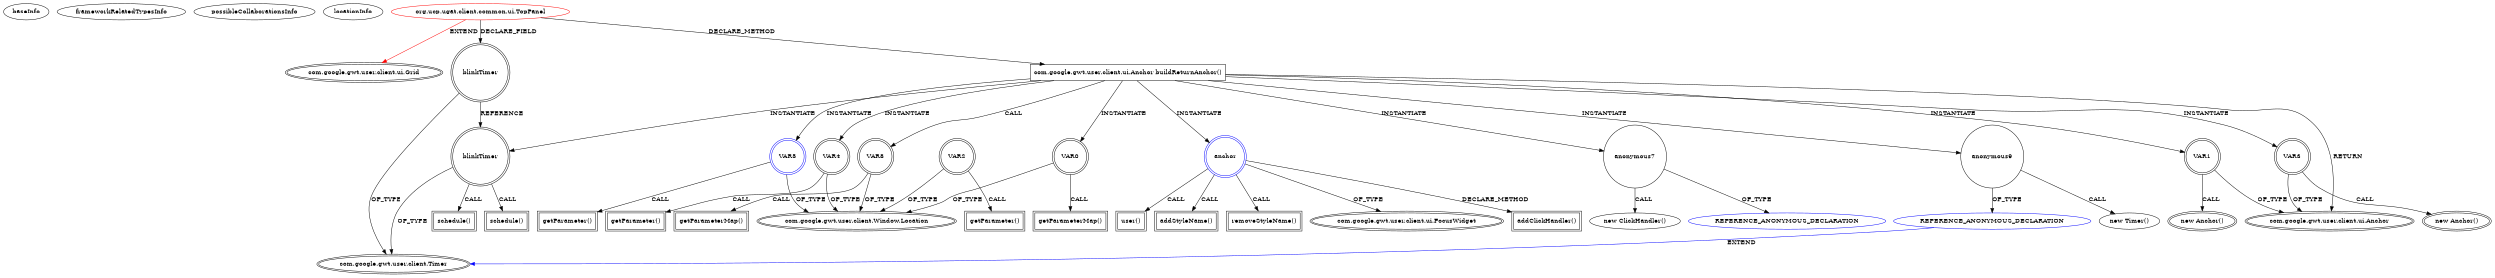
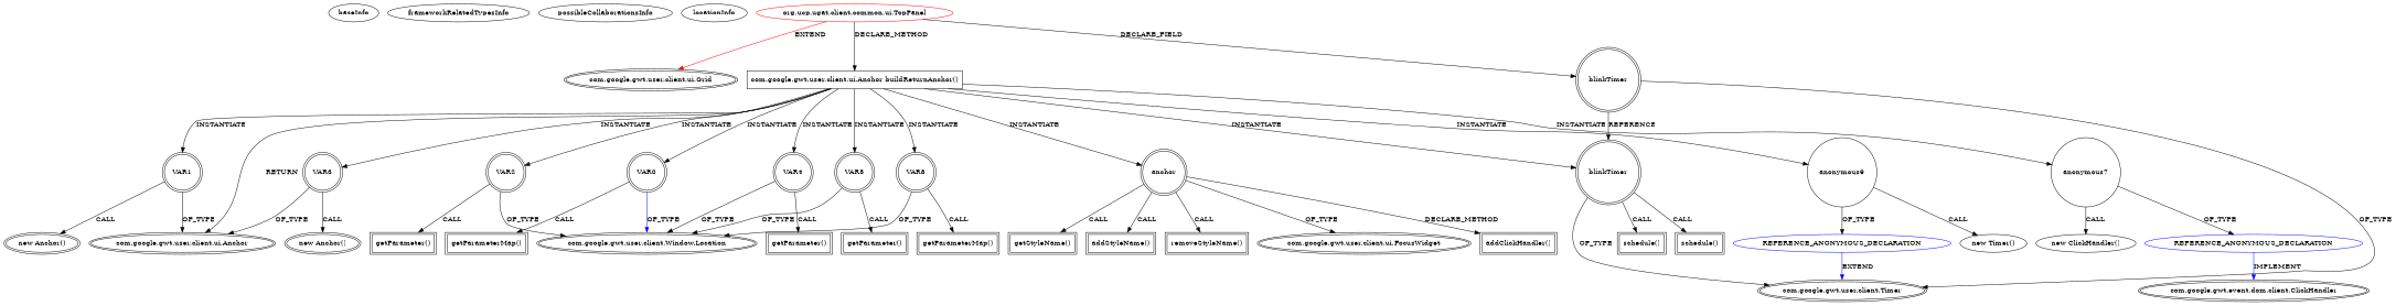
  digraph {
    node [isFrameworkType=true vertexType=VARIABLE_EXPRESION peripheries=2]
    baseInfo [category=extension_graph graphId=3049 isAnonymous=false possibleRelation=true isFrameworkType="" vertexType="" peripheries=""]
    frameworkRelatedTypesInfo [0="com.google.gwt.user.client.ui.Grid" isFrameworkType="" vertexType="" peripheries=""]
    possibleCollaborationsInfo [0="3049~CLIENT_METHOD_DECLARATION-INSTANTIATION-~com.google.gwt.user.client.ui.Grid ~com.google.gwt.user.client.Timer ~false~true" 1="3049~CLIENT_METHOD_DECLARATION-INSTANTIATION-~com.google.gwt.user.client.ui.Grid ~com.google.gwt.event.dom.client.ClickHandler ~false~true" isFrameworkType="" vertexType="" peripheries=""]
    locationInfo [contextSignature=TopPanel filePath="/hmiguellima-ugat/ugat-master/src/org/ucp/ugat/client/common/ui/TopPanel.java" graphId=3049 projectName="hmiguellima-ugat" isFrameworkType="" vertexType="" peripheries=""]
    n5 [color=red isFrameworkType=false label="org.ucp.ugat.client.common.ui.TopPanel" vertexType=ROOT_CLIENT_CLASS_DECLARATION peripheries=""]
    n6 [label="com.google.gwt.user.client.ui.Grid" vertexType=FRAMEWORK_CLASS_TYPE]
    n7 [label=blinkTimer shape=circle vertexType=FIELD_DECLARATION]
    n8 [isFrameworkType=false label="com.google.gwt.user.client.ui.Anchor buildReturnAnchor()" shape=box vertexType=CLIENT_METHOD_DECLARATION peripheries=""]
    n9 [label="com.google.gwt.user.client.Timer" vertexType=FRAMEWORK_CLASS_TYPE]
    n10 [label=blinkTimer shape=circle]
    n11 [label="com.google.gwt.user.client.ui.Anchor" vertexType=FRAMEWORK_CLASS_TYPE]
    n12 [label=VAR0 shape=circle]
    n13 [label=VAR1 shape=circle]
    n14 [label=VAR2 shape=circle]
    n15 [label=VAR3 shape=circle]
    n16 [label=VAR4 shape=circle]
-   n17 [label=VAR5 shape=circle color=blue]
-   n18 [label=anchor shape=circle color=blue]
+   n17 [label=VAR5 shape=circle]
+   n18 [label=anchor shape=circle]
    n19 [isFrameworkType=false label=anonymous7 shape=circle peripheries=""]
    n20 [label=VAR8 shape=circle]
    n21 [isFrameworkType=false label=anonymous9 shape=circle peripheries=""]
    n22 [label="schedule()" shape=box vertexType=INSIDE_CALL]
    n23 [label="schedule()" shape=box vertexType=INSIDE_CALL]
    n24 [label="com.google.gwt.user.client.Window.Location" vertexType=FRAMEWORK_CLASS_TYPE]
    n25 [label="getParameterMap()" shape=box vertexType=INSIDE_CALL]
    n26 [label="new Anchor()" vertexType=CONSTRUCTOR_CALL]
    n27 [label="getParameter()" shape=box vertexType=INSIDE_CALL]
    n28 [label="new Anchor()" vertexType=CONSTRUCTOR_CALL]
    n29 [label="getParameter()" shape=box vertexType=INSIDE_CALL]
    n30 [label="getParameter()" shape=box vertexType=INSIDE_CALL]
    n31 [label="com.google.gwt.user.client.ui.FocusWidget" vertexType=FRAMEWORK_CLASS_TYPE]
    n32 [label="addClickHandler()" shape=box vertexType=INSIDE_CALL]
-   n33 [label="user()" shape=box vertexType=INSIDE_CALL]
+   n33 [label="getStyleName()" shape=box vertexType=INSIDE_CALL]
    n34 [label="addStyleName()" shape=box vertexType=INSIDE_CALL]
    n35 [label="removeStyleName()" shape=box vertexType=INSIDE_CALL]
    n36 [color=blue isFrameworkType=false label=REFERENCE_ANONYMOUS_DECLARATION vertexType=REFERENCE_ANONYMOUS_DECLARATION peripheries=""]
    n37 [isFrameworkType=false label="new ClickHandler()" vertexType=CONSTRUCTOR_CALL peripheries=""]
    n38 [label="getParameterMap()" shape=box vertexType=INSIDE_CALL]
    n39 [color=blue isFrameworkType=false label=REFERENCE_ANONYMOUS_DECLARATION vertexType=REFERENCE_ANONYMOUS_DECLARATION peripheries=""]
    n40 [isFrameworkType=false label="new Timer()" vertexType=CONSTRUCTOR_CALL peripheries=""]
+   n41 [label="com.google.gwt.event.dom.client.ClickHandler" vertexType=FRAMEWORK_INTERFACE_TYPE]
    n5 -> n6 [color=red label=EXTEND]
    n5 -> n7 [label=DECLARE_FIELD]
    n5 -> n8 [label=DECLARE_METHOD]
    n7 -> n9 [label=OF_TYPE]
    n7 -> n10 [label=REFERENCE]
    n8 -> n10 [label=INSTANTIATE]
    n8 -> n11 [label=RETURN]
    n8 -> n12 [label=INSTANTIATE]
    n8 -> n13 [label=INSTANTIATE]
+   n8 -> n14 [label=INSTANTIATE]
    n8 -> n15 [label=INSTANTIATE]
    n8 -> n16 [label=INSTANTIATE]
    n8 -> n17 [label=INSTANTIATE]
    n8 -> n18 [label=INSTANTIATE]
    n8 -> n19 [label=INSTANTIATE]
-   n8 -> n20 [label=CALL]
+   n8 -> n20 [label=INSTANTIATE]
    n8 -> n21 [label=INSTANTIATE]
    n10 -> n9 [label=OF_TYPE]
    n10 -> n22 [label=CALL]
    n10 -> n23 [label=CALL]
-   n12 -> n24 [label=OF_TYPE]
+   n12 -> n24 [label=OF_TYPE color=blue]
    n12 -> n25 [label=CALL]
    n13 -> n11 [label=OF_TYPE]
    n13 -> n26 [label=CALL]
    n14 -> n24 [label=OF_TYPE]
    n14 -> n27 [label=CALL]
    n15 -> n11 [label=OF_TYPE]
    n15 -> n28 [label=CALL]
    n16 -> n24 [label=OF_TYPE]
    n16 -> n29 [label=CALL]
    n17 -> n24 [label=OF_TYPE]
    n17 -> n30 [label=CALL]
    n18 -> n31 [label=OF_TYPE]
    n18 -> n32 [label=DECLARE_METHOD]
    n18 -> n33 [label=CALL]
    n18 -> n34 [label=CALL]
    n18 -> n35 [label=CALL]
    n19 -> n36 [label=OF_TYPE]
    n19 -> n37 [label=CALL]
    n20 -> n24 [label=OF_TYPE]
    n20 -> n38 [label=CALL]
    n21 -> n39 [label=OF_TYPE]
    n21 -> n40 [label=CALL]
+   n36 -> n41 [color=blue label=IMPLEMENT]
    n39 -> n9 [color=blue label=EXTEND]
  }
